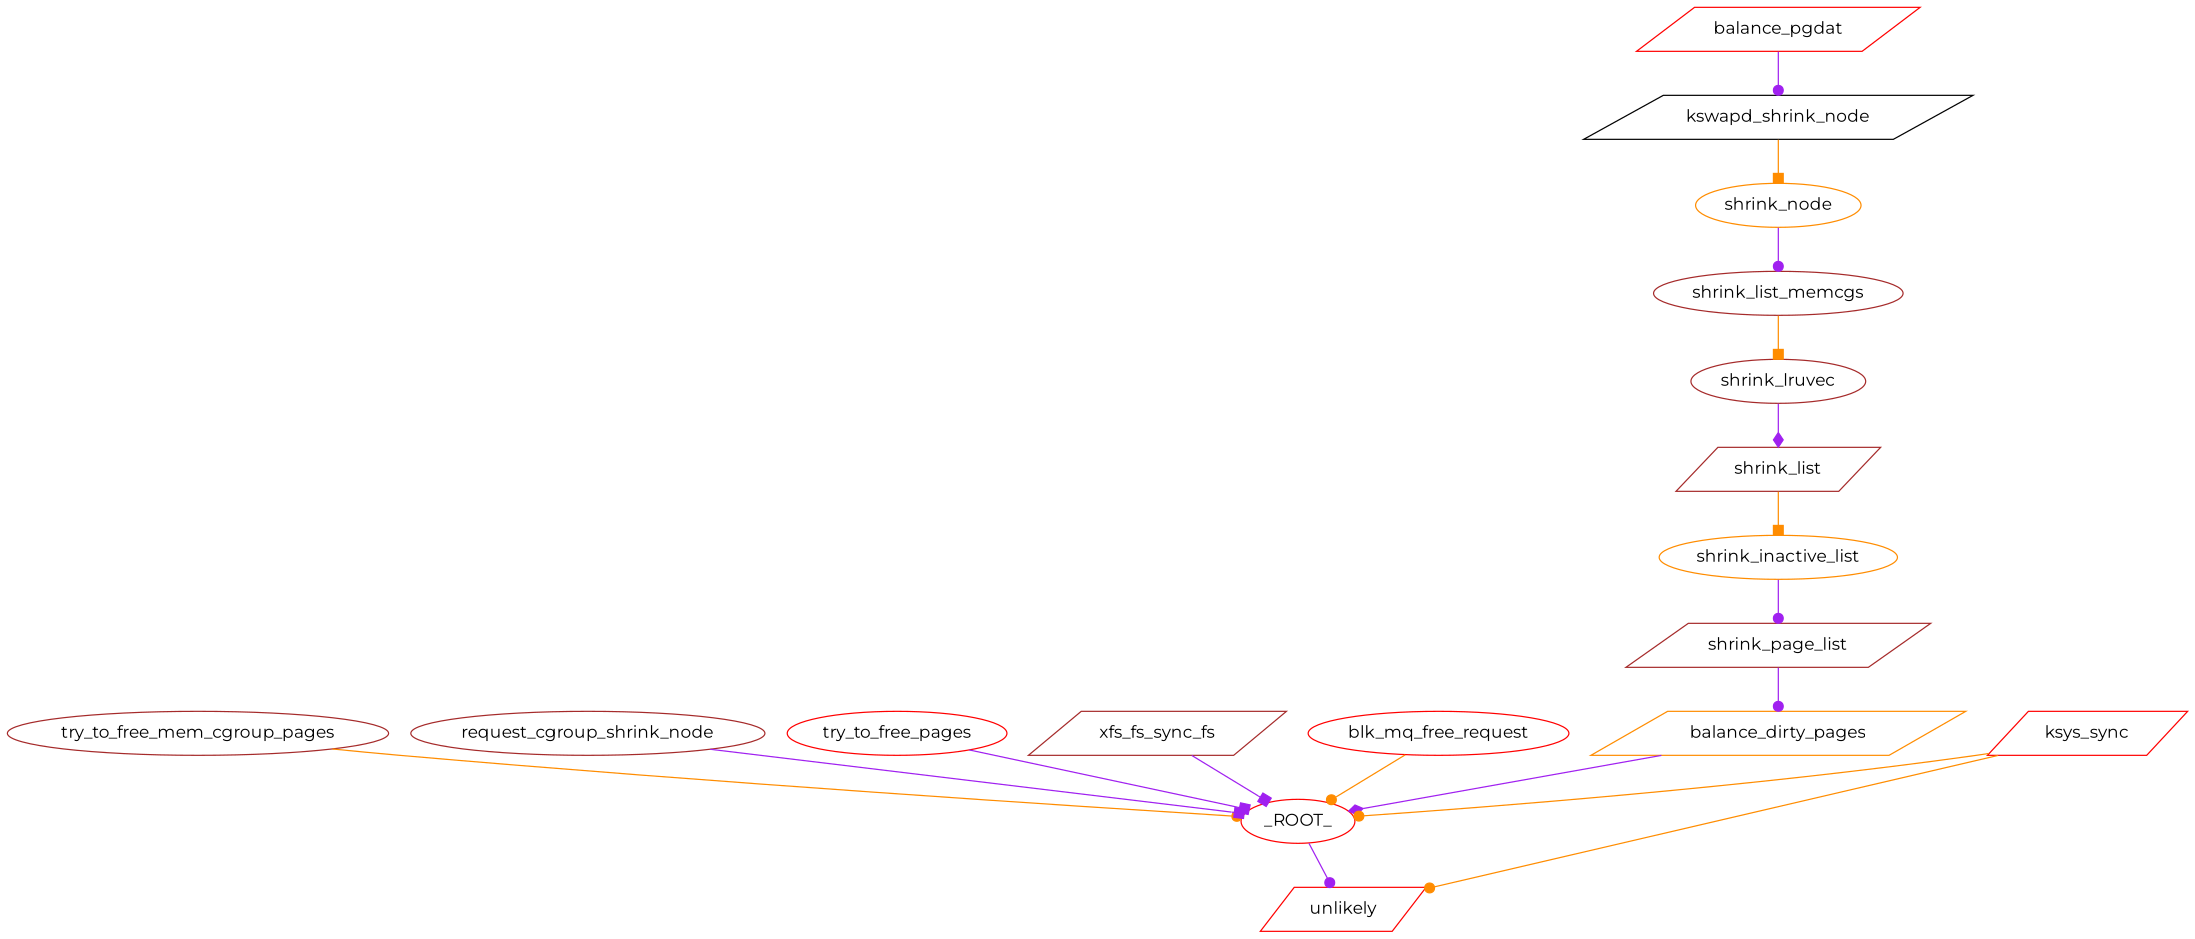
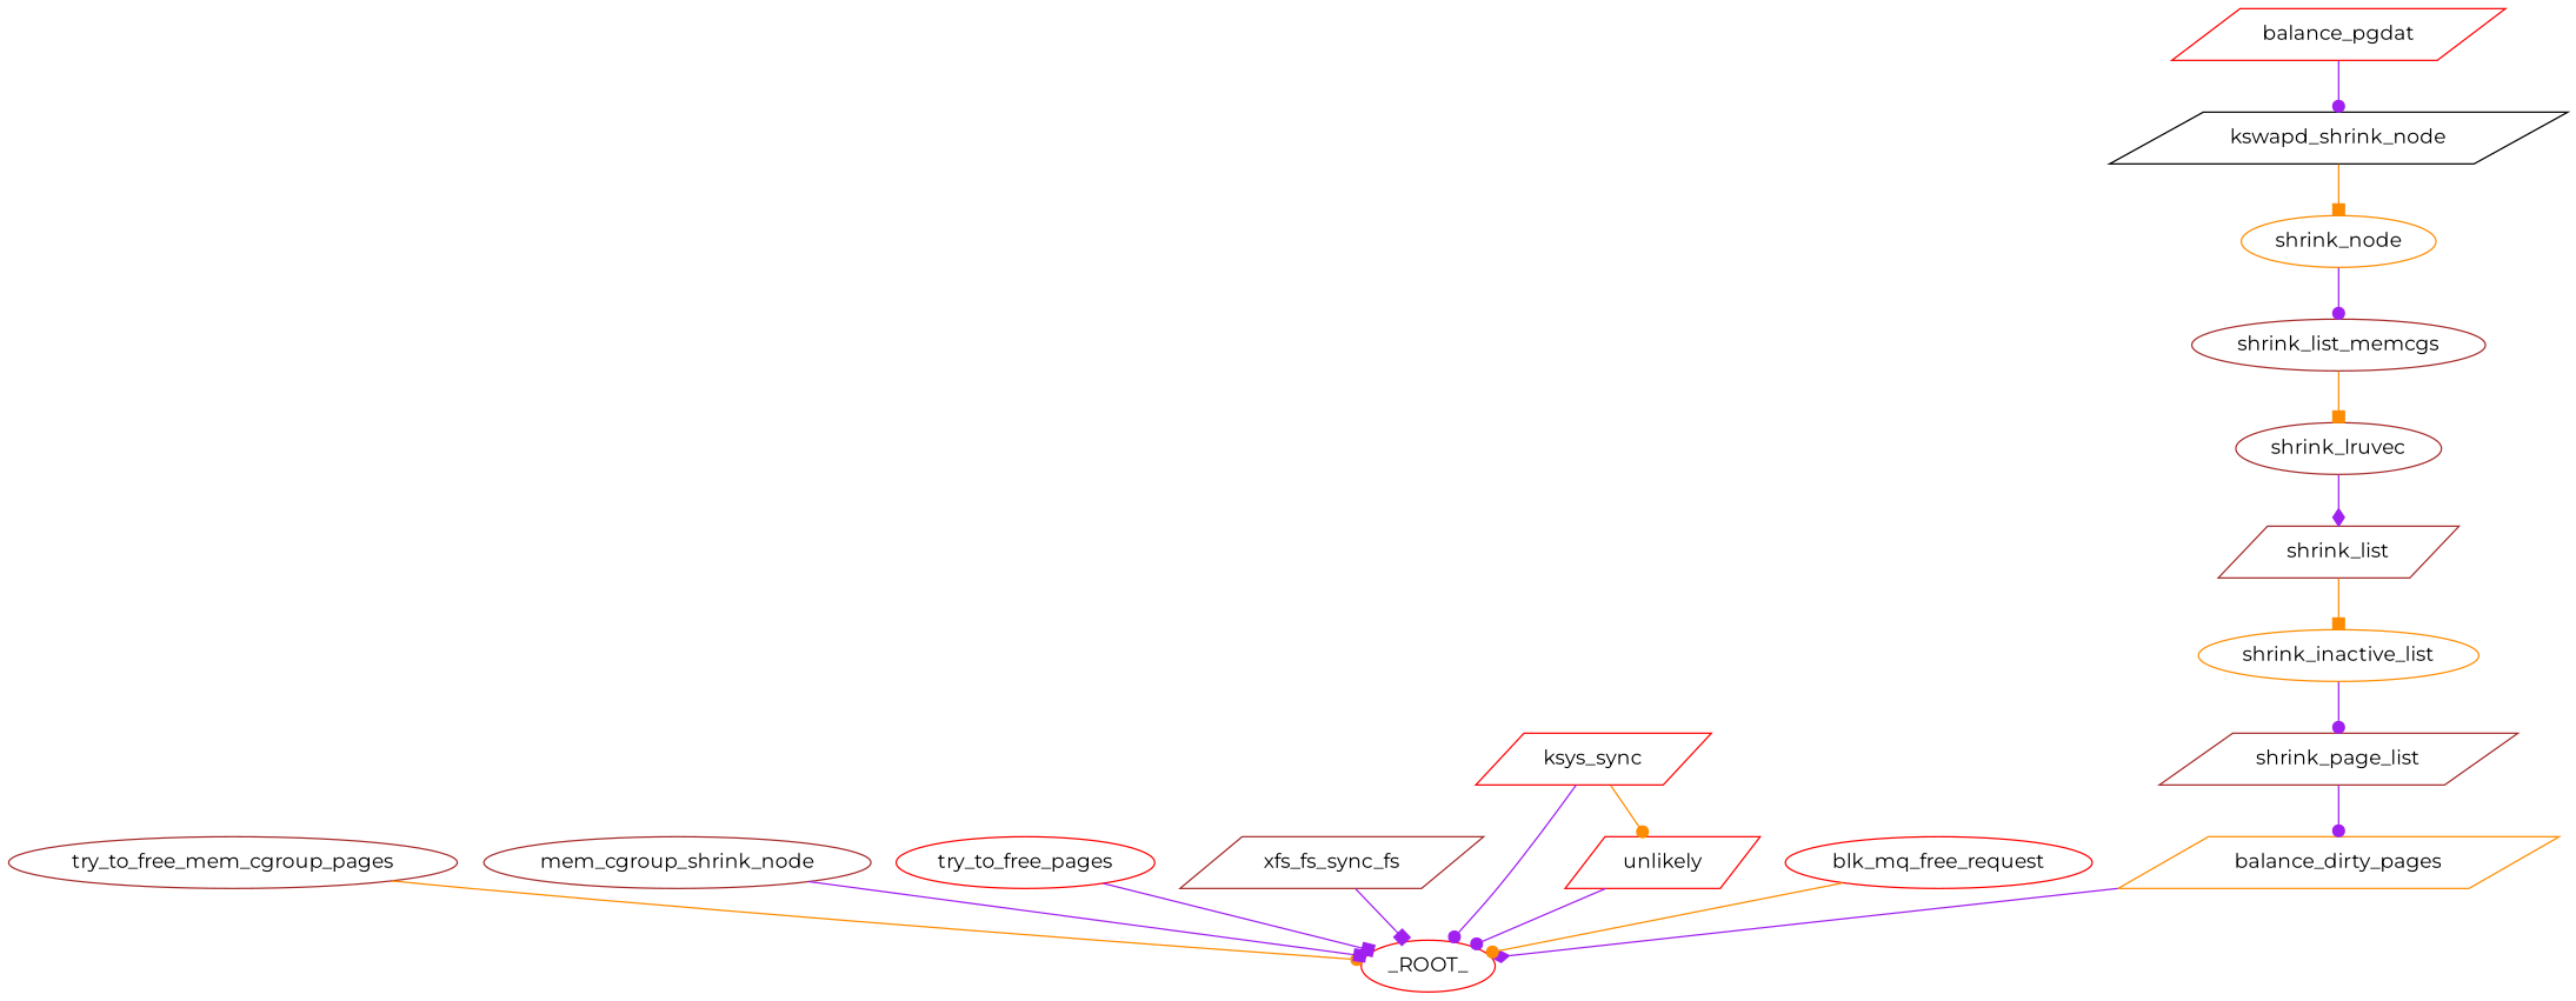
  digraph {
    fontname=Montserrat
    node [color=brown fontname=Montserrat shape=ellipse]
    edge [arrowhead=dot color=purple fontname=Montserrat]
    shrink_page_list [shape=parallelogram]
    balance_dirty_pages [color=darkorange shape=parallelogram]
    _ROOT_ [color=red]
    shrink_inactive_list [color=darkorange]
    balance_pgdat [color=red shape=parallelogram]
    kswapd_shrink_node [color=black shape=parallelogram]
    shrink_node [color=darkorange]
    try_to_free_mem_cgroup_pages
-   mem_cgroup_shrink_node [label=request_cgroup_shrink_node]
+   mem_cgroup_shrink_node
    try_to_free_pages [color=red]
    xfs_fs_sync_fs [shape=parallelogram]
    ksys_sync [color=red shape=parallelogram]
    unlikely [color=red shape=parallelogram]
    blk_mq_free_request [color=red]
    shrink_list [shape=parallelogram]
    shrink_lruvec
    n17 [label=shrink_list_memcgs]
    shrink_page_list -> balance_dirty_pages
    balance_dirty_pages -> _ROOT_ [arrowhead=diamond]
    shrink_inactive_list -> shrink_page_list
    balance_pgdat -> kswapd_shrink_node
    kswapd_shrink_node -> shrink_node [arrowhead=box color=darkorange]
    shrink_node -> n17
    try_to_free_mem_cgroup_pages -> _ROOT_ [color=darkorange]
    mem_cgroup_shrink_node -> _ROOT_ [arrowhead=box]
    try_to_free_pages -> _ROOT_ [arrowhead=box]
    xfs_fs_sync_fs -> _ROOT_ [arrowhead=box]
-   ksys_sync -> _ROOT_ [color=darkorange]
+   ksys_sync -> _ROOT_
    ksys_sync -> unlikely [color=darkorange]
-   _ROOT_ -> unlikely
+   unlikely -> _ROOT_
    blk_mq_free_request -> _ROOT_ [color=darkorange]
    shrink_list -> shrink_inactive_list [arrowhead=box color=darkorange]
    shrink_lruvec -> shrink_list [arrowhead=diamond]
    n17 -> shrink_lruvec [arrowhead=box color=darkorange]
  }
